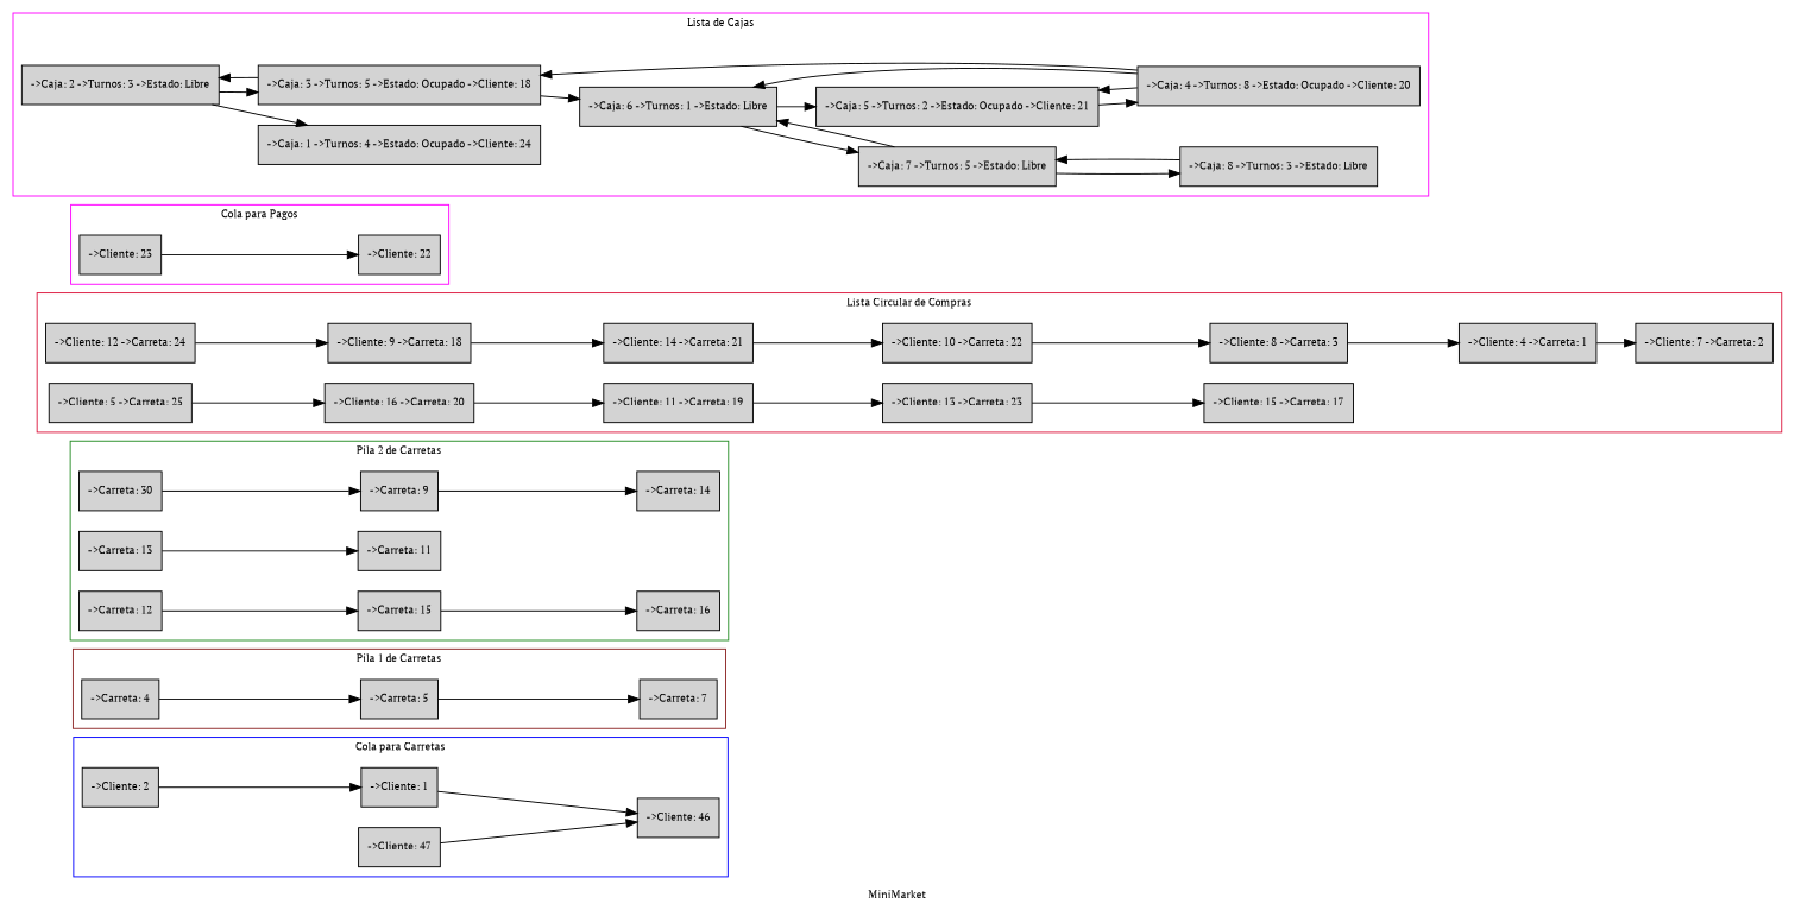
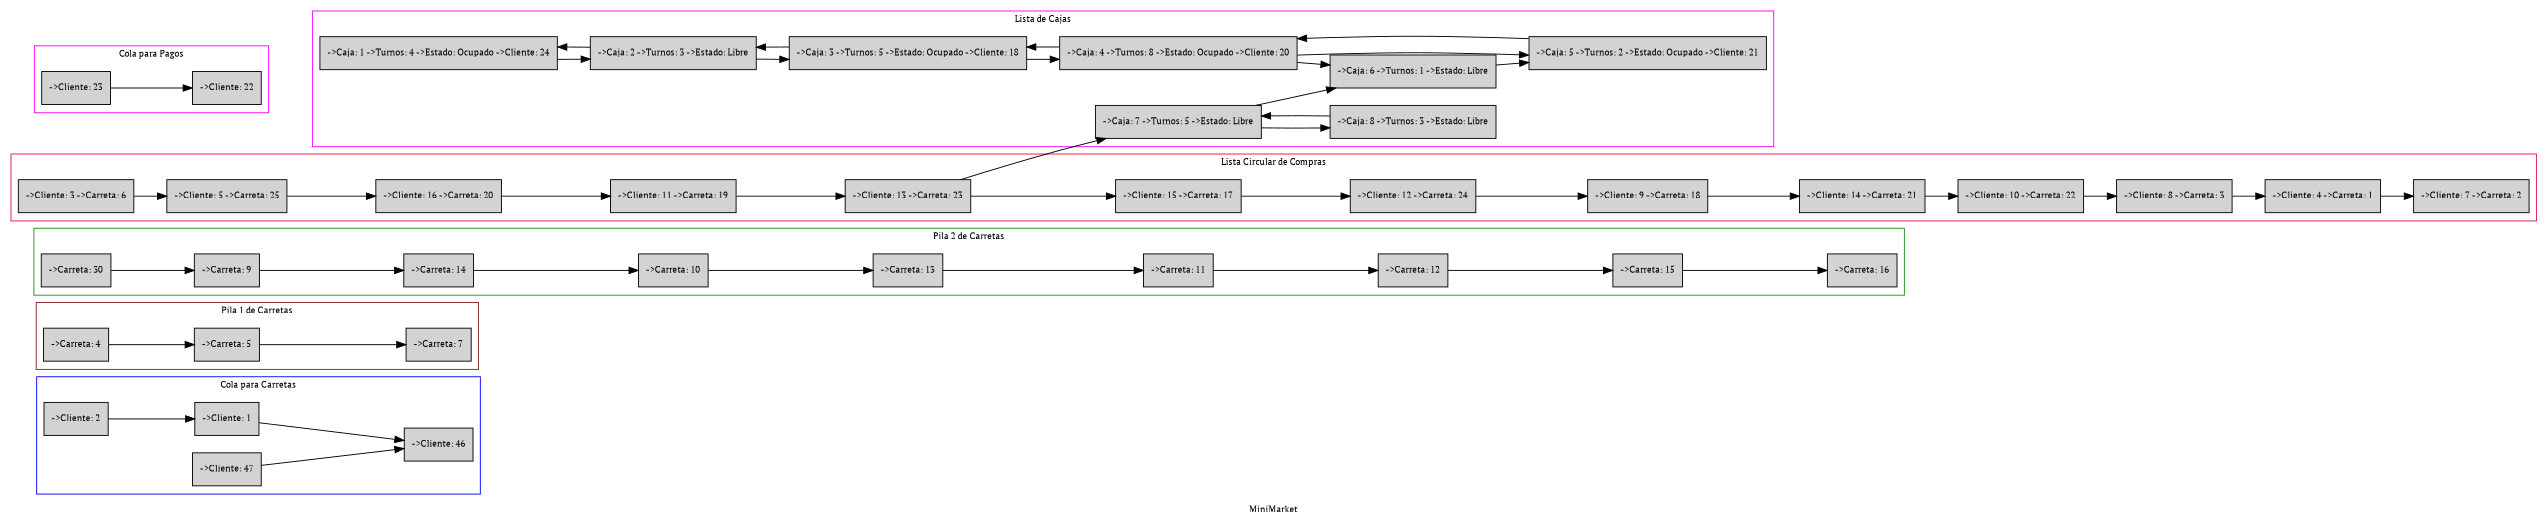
  digraph {
    fontname="PT Serif"
    fontsize=10
    label=MiniMarket
    rankdir=LR
    node [fontname="PT Serif" fontsize=10 shape=record style=filled]
    edge [fontname="PT Serif"]
    "->Cliente: 2"
    "->Cliente: 1"
    "->Cliente: 46"
    "->Cliente: 47"
    "->Carreta: 4"
    "->Carreta: 5"
    "->Carreta: 7"
    "->Carreta: 30"
    "->Carreta: 9"
    "->Carreta: 14"
+   "->Carreta: 10"
    "->Carreta: 13"
    "->Carreta: 11"
    "->Carreta: 12"
    "->Carreta: 15"
    "->Carreta: 16"
    "->Cliente: 16 ->Carreta: 20"
    "->Cliente: 11 ->Carreta: 19"
    "->Cliente: 13 ->Carreta: 23"
    "->Cliente: 15 ->Carreta: 17"
    "->Cliente: 12 ->Carreta: 24"
    "->Cliente: 9 ->Carreta: 18"
    "->Cliente: 14 ->Carreta: 21"
    "->Cliente: 10 ->Carreta: 22"
    "->Cliente: 8 ->Carreta: 3"
    "->Cliente: 4 ->Carreta: 1"
    "->Cliente: 7 ->Carreta: 2"
+   "->Cliente: 3 ->Carreta: 6"
    "->Cliente: 5 ->Carreta: 25"
    "->Cliente: 23"
    "->Cliente: 22"
    "->Caja: 1 ->Turnos: 4 ->Estado: Ocupado ->Cliente: 24"
    "->Caja: 2 ->Turnos: 3 ->Estado: Libre"
    "->Caja: 3 ->Turnos: 5 ->Estado: Ocupado ->Cliente: 18"
    "->Caja: 4 ->Turnos: 8 ->Estado: Ocupado ->Cliente: 20"
    "->Caja: 5 ->Turnos: 2 ->Estado: Ocupado ->Cliente: 21"
    "->Caja: 6 ->Turnos: 1 ->Estado: Libre"
    "->Caja: 7 ->Turnos: 5 ->Estado: Libre"
    "->Caja: 8 ->Turnos: 3 ->Estado: Libre"
    subgraph cluster_1 {
      color=blue
      label="Cola para Carretas"
      "->Cliente: 2"
      "->Cliente: 1"
      "->Cliente: 46"
      "->Cliente: 47"
    }
    subgraph cluster_2 {
      color=brown4
      label="Pila 1 de Carretas"
      "->Carreta: 4"
      "->Carreta: 5"
      "->Carreta: 7"
    }
    subgraph cluster_3 {
      color=forestgreen
      label="Pila 2 de Carretas"
      "->Carreta: 30"
      "->Carreta: 9"
      "->Carreta: 14"
+     "->Carreta: 10"
      "->Carreta: 13"
      "->Carreta: 11"
      "->Carreta: 12"
      "->Carreta: 15"
      "->Carreta: 16"
    }
    subgraph cluster_4 {
      color=crimson
      label="Lista Circular de Compras"
      "->Cliente: 16 ->Carreta: 20"
      "->Cliente: 11 ->Carreta: 19"
      "->Cliente: 13 ->Carreta: 23"
      "->Cliente: 15 ->Carreta: 17"
      "->Cliente: 12 ->Carreta: 24"
      "->Cliente: 9 ->Carreta: 18"
      "->Cliente: 14 ->Carreta: 21"
      "->Cliente: 10 ->Carreta: 22"
      "->Cliente: 8 ->Carreta: 3"
      "->Cliente: 4 ->Carreta: 1"
      "->Cliente: 7 ->Carreta: 2"
+     "->Cliente: 3 ->Carreta: 6"
      "->Cliente: 5 ->Carreta: 25"
    }
    subgraph cluster_5 {
      color=fuchsia
      label="Cola para Pagos"
      "->Cliente: 23"
      "->Cliente: 22"
    }
    subgraph cluster_6 {
      color=fuchsia
      label="Lista de Cajas"
      "->Caja: 1 ->Turnos: 4 ->Estado: Ocupado ->Cliente: 24"
      "->Caja: 2 ->Turnos: 3 ->Estado: Libre"
      "->Caja: 3 ->Turnos: 5 ->Estado: Ocupado ->Cliente: 18"
      "->Caja: 4 ->Turnos: 8 ->Estado: Ocupado ->Cliente: 20"
      "->Caja: 5 ->Turnos: 2 ->Estado: Ocupado ->Cliente: 21"
      "->Caja: 6 ->Turnos: 1 ->Estado: Libre"
      "->Caja: 7 ->Turnos: 5 ->Estado: Libre"
      "->Caja: 8 ->Turnos: 3 ->Estado: Libre"
    }
    "->Cliente: 2" -> "->Cliente: 1"
    "->Cliente: 1" -> "->Cliente: 46"
    "->Cliente: 47" -> "->Cliente: 46"
    "->Carreta: 4" -> "->Carreta: 5"
    "->Carreta: 5" -> "->Carreta: 7"
    "->Carreta: 30" -> "->Carreta: 9"
    "->Carreta: 9" -> "->Carreta: 14"
+   "->Carreta: 14" -> "->Carreta: 10"
+   "->Carreta: 10" -> "->Carreta: 13"
    "->Carreta: 13" -> "->Carreta: 11"
+   "->Carreta: 11" -> "->Carreta: 12"
    "->Carreta: 12" -> "->Carreta: 15"
    "->Carreta: 15" -> "->Carreta: 16"
    "->Cliente: 16 ->Carreta: 20" -> "->Cliente: 11 ->Carreta: 19"
    "->Cliente: 11 ->Carreta: 19" -> "->Cliente: 13 ->Carreta: 23"
    "->Cliente: 13 ->Carreta: 23" -> "->Cliente: 15 ->Carreta: 17"
+   "->Cliente: 15 ->Carreta: 17" -> "->Cliente: 12 ->Carreta: 24"
    "->Cliente: 12 ->Carreta: 24" -> "->Cliente: 9 ->Carreta: 18"
    "->Cliente: 9 ->Carreta: 18" -> "->Cliente: 14 ->Carreta: 21"
    "->Cliente: 14 ->Carreta: 21" -> "->Cliente: 10 ->Carreta: 22"
    "->Cliente: 10 ->Carreta: 22" -> "->Cliente: 8 ->Carreta: 3"
    "->Cliente: 8 ->Carreta: 3" -> "->Cliente: 4 ->Carreta: 1"
    "->Cliente: 4 ->Carreta: 1" -> "->Cliente: 7 ->Carreta: 2"
+   "->Cliente: 3 ->Carreta: 6" -> "->Cliente: 5 ->Carreta: 25"
    "->Cliente: 5 ->Carreta: 25" -> "->Cliente: 16 ->Carreta: 20"
    "->Cliente: 23" -> "->Cliente: 22"
+   "->Caja: 1 ->Turnos: 4 ->Estado: Ocupado ->Cliente: 24" -> "->Caja: 2 ->Turnos: 3 ->Estado: Libre"
    "->Caja: 2 ->Turnos: 3 ->Estado: Libre" -> "->Caja: 1 ->Turnos: 4 ->Estado: Ocupado ->Cliente: 24"
    "->Caja: 2 ->Turnos: 3 ->Estado: Libre" -> "->Caja: 3 ->Turnos: 5 ->Estado: Ocupado ->Cliente: 18"
    "->Caja: 3 ->Turnos: 5 ->Estado: Ocupado ->Cliente: 18" -> "->Caja: 2 ->Turnos: 3 ->Estado: Libre"
-   "->Caja: 3 ->Turnos: 5 ->Estado: Ocupado ->Cliente: 18" -> "->Caja: 6 ->Turnos: 1 ->Estado: Libre"
+   "->Caja: 3 ->Turnos: 5 ->Estado: Ocupado ->Cliente: 18" -> "->Caja: 4 ->Turnos: 8 ->Estado: Ocupado ->Cliente: 20"
    "->Caja: 4 ->Turnos: 8 ->Estado: Ocupado ->Cliente: 20" -> "->Caja: 3 ->Turnos: 5 ->Estado: Ocupado ->Cliente: 18"
    "->Caja: 4 ->Turnos: 8 ->Estado: Ocupado ->Cliente: 20" -> "->Caja: 5 ->Turnos: 2 ->Estado: Ocupado ->Cliente: 21"
    "->Caja: 4 ->Turnos: 8 ->Estado: Ocupado ->Cliente: 20" -> "->Caja: 6 ->Turnos: 1 ->Estado: Libre"
    "->Caja: 5 ->Turnos: 2 ->Estado: Ocupado ->Cliente: 21" -> "->Caja: 4 ->Turnos: 8 ->Estado: Ocupado ->Cliente: 20"
    "->Caja: 6 ->Turnos: 1 ->Estado: Libre" -> "->Caja: 5 ->Turnos: 2 ->Estado: Ocupado ->Cliente: 21"
-   "->Caja: 6 ->Turnos: 1 ->Estado: Libre" -> "->Caja: 7 ->Turnos: 5 ->Estado: Libre"
+   "->Cliente: 13 ->Carreta: 23" -> "->Caja: 7 ->Turnos: 5 ->Estado: Libre"
    "->Caja: 7 ->Turnos: 5 ->Estado: Libre" -> "->Caja: 6 ->Turnos: 1 ->Estado: Libre"
    "->Caja: 7 ->Turnos: 5 ->Estado: Libre" -> "->Caja: 8 ->Turnos: 3 ->Estado: Libre"
    "->Caja: 8 ->Turnos: 3 ->Estado: Libre" -> "->Caja: 7 ->Turnos: 5 ->Estado: Libre"
  }
